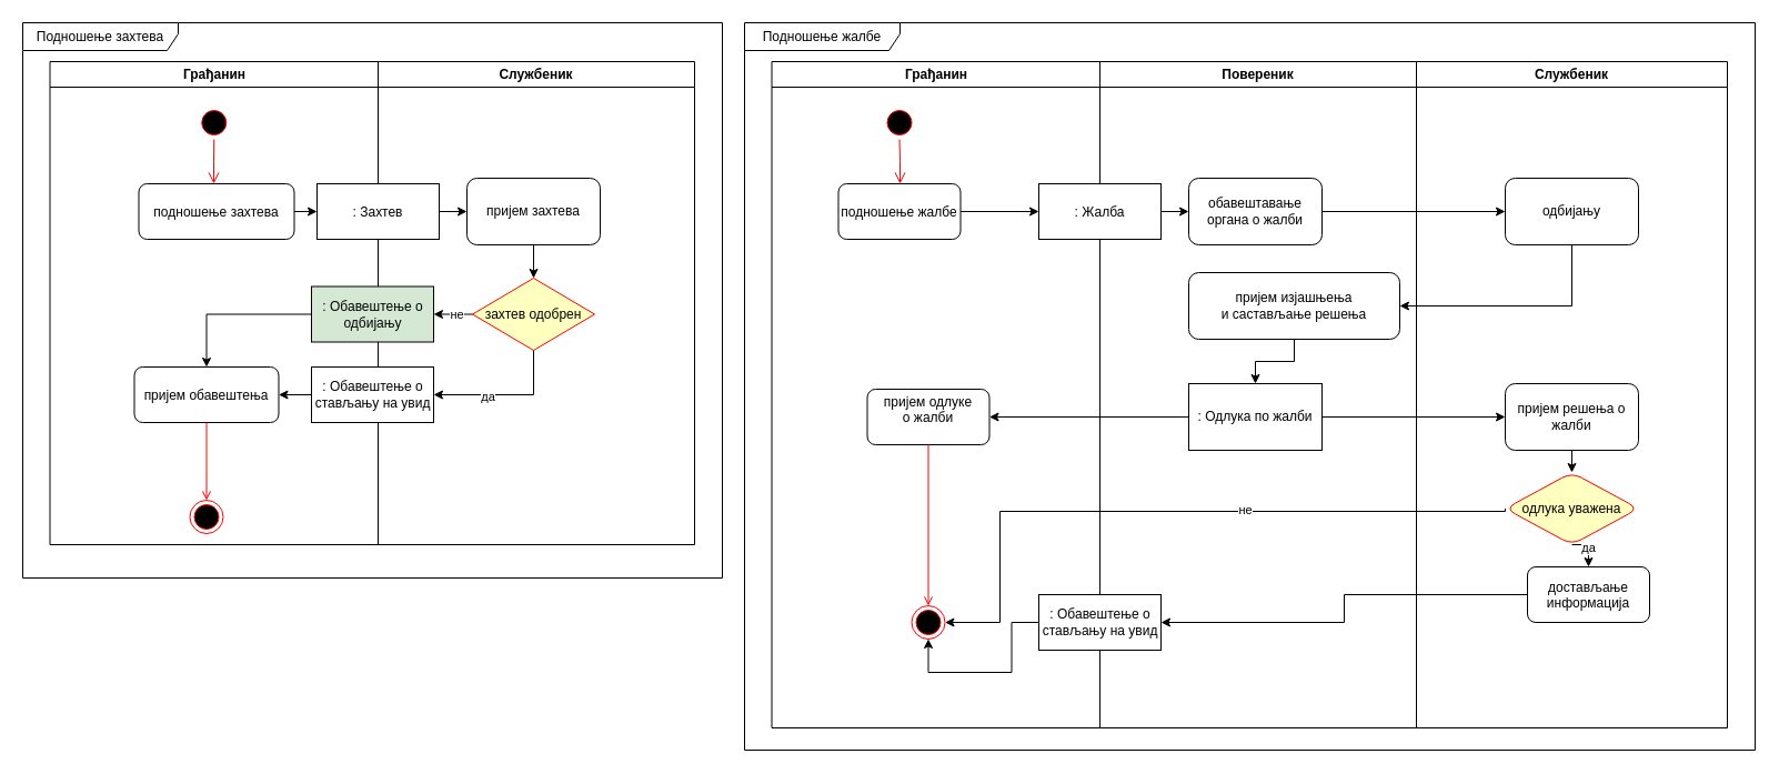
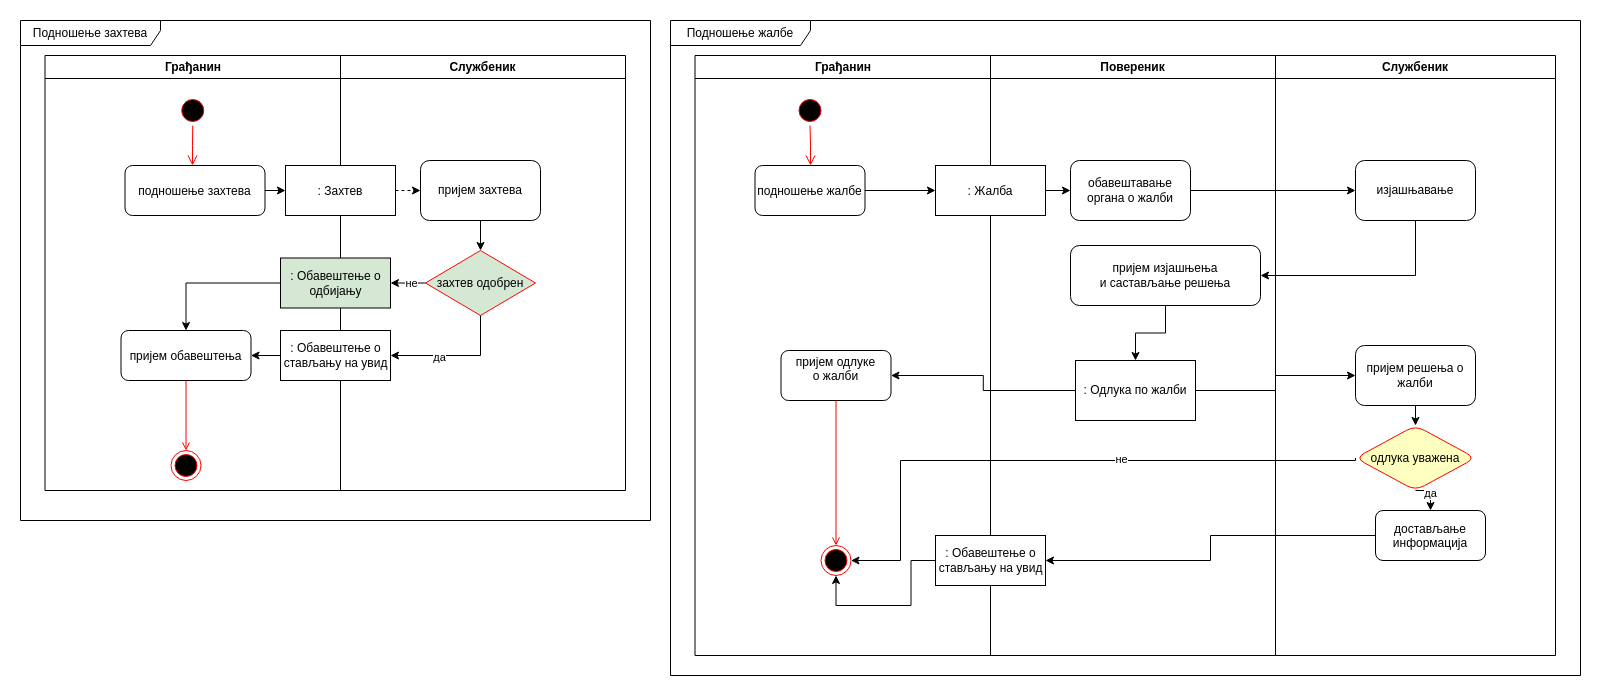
  <mxCell id="0" />
  <mxCell id="1" parent="0" />
  <mxCell id="2" value="Подношење жалбе" style="shape=umlFrame;whiteSpace=wrap;html=1;rounded=0;width=140;height=25;" vertex="1" parent="1"><mxGeometry x="670" y="20" width="910" height="655" as="geometry" /></mxCell>
  <mxCell id="3" value="Службеник" style="swimlane;whiteSpace=wrap" vertex="1" parent="1"><mxGeometry x="1275" y="55" width="280" height="600" as="geometry" /></mxCell>
- <mxCell id="4" value="одбијању" style="rounded=1;whiteSpace=wrap;html=1;" vertex="1" parent="3"><mxGeometry x="80" y="105" width="120" height="60" as="geometry" /></mxCell>
+ <mxCell id="4" value="изјашњавање" style="rounded=1;whiteSpace=wrap;html=1;" vertex="1" parent="3"><mxGeometry x="80" y="105" width="120" height="60" as="geometry" /></mxCell>
  <mxCell id="5" value="достављање&#10;информација" style="rounded=1;" vertex="1" parent="3"><mxGeometry x="100" y="455" width="110" height="50" as="geometry" /></mxCell>
  <mxCell id="6" style="edgeStyle=orthogonalEdgeStyle;rounded=0;orthogonalLoop=1;jettySize=auto;html=1;exitX=0.5;exitY=1;exitDx=0;exitDy=0;entryX=0.5;entryY=0;entryDx=0;entryDy=0;" edge="1" parent="3" source="7" target="9"><mxGeometry relative="1" as="geometry" /></mxCell>
  <mxCell id="7" value="пријем решења о жалби" style="rounded=1;whiteSpace=wrap;html=1;" vertex="1" parent="3"><mxGeometry x="80" y="290" width="120" height="60" as="geometry" /></mxCell>
  <mxCell id="8" value="да" style="edgeStyle=orthogonalEdgeStyle;rounded=0;orthogonalLoop=1;jettySize=auto;html=1;exitX=0.5;exitY=1;exitDx=0;exitDy=0;entryX=0.5;entryY=0;entryDx=0;entryDy=0;" edge="1" parent="3" source="9" target="5"><mxGeometry relative="1" as="geometry" /></mxCell>
  <mxCell id="9" value="одлука уважена" style="rhombus;whiteSpace=wrap;html=1;fillColor=#ffffc0;strokeColor=#ff0000;rounded=1;" vertex="1" parent="3"><mxGeometry x="80" y="370" width="120" height="65" as="geometry" /></mxCell>
  <mxCell id="10" value="пријем одлуке&#10;о жалби&#10;" style="rounded=1;" vertex="1" parent="1"><mxGeometry x="780.5" y="350" width="110" height="50" as="geometry" /></mxCell>
  <mxCell id="11" style="edgeStyle=orthogonalEdgeStyle;rounded=0;orthogonalLoop=1;jettySize=auto;html=1;exitX=1;exitY=0.5;exitDx=0;exitDy=0;entryX=0;entryY=0.5;entryDx=0;entryDy=0;" edge="1" parent="1" source="15" target="4"><mxGeometry relative="1" as="geometry" /></mxCell>
  <mxCell id="12" style="edgeStyle=orthogonalEdgeStyle;rounded=0;orthogonalLoop=1;jettySize=auto;html=1;exitX=0.5;exitY=1;exitDx=0;exitDy=0;entryX=1;entryY=0.5;entryDx=0;entryDy=0;" edge="1" parent="1" source="4" target="17"><mxGeometry relative="1" as="geometry" /></mxCell>
  <mxCell id="13" value="" style="endArrow=open;strokeColor=#FF0000;endFill=1;rounded=0;exitX=0.5;exitY=1;exitDx=0;exitDy=0;" edge="1" parent="1" target="23" source="10"><mxGeometry relative="1" as="geometry"><mxPoint x="830" y="207" as="sourcePoint" /></mxGeometry></mxCell>
  <mxCell id="14" value="Повереник" style="swimlane;whiteSpace=wrap" vertex="1" parent="1"><mxGeometry x="990" y="55" width="285" height="600" as="geometry" /></mxCell>
  <mxCell id="15" value="&lt;div&gt;обавештавање&lt;/div&gt;&lt;div&gt;органа о жалби&lt;br&gt;&lt;/div&gt;" style="rounded=1;whiteSpace=wrap;html=1;" vertex="1" parent="14"><mxGeometry x="80" y="105" width="120" height="60" as="geometry" /></mxCell>
  <mxCell id="16" style="edgeStyle=orthogonalEdgeStyle;rounded=0;orthogonalLoop=1;jettySize=auto;html=1;exitX=0.5;exitY=1;exitDx=0;exitDy=0;entryX=0.5;entryY=0;entryDx=0;entryDy=0;" edge="1" parent="14" source="17" target="18"><mxGeometry relative="1" as="geometry"><mxPoint x="140" y="300" as="targetPoint" /></mxGeometry></mxCell>
  <mxCell id="17" value="&lt;div&gt;пријем изјашњења&lt;/div&gt;&lt;div&gt;и састављање решења&lt;br&gt;&lt;/div&gt;" style="rounded=1;whiteSpace=wrap;html=1;" vertex="1" parent="14"><mxGeometry x="80" y="190" width="190" height="60" as="geometry" /></mxCell>
- <mxCell id="18" value=": Одлука по жалби" style="rounded=0;whiteSpace=wrap;html=1;" vertex="1" parent="14"><mxGeometry x="80" y="290" width="120" height="60" as="geometry" /></mxCell>
+ <mxCell id="18" value=": Одлука по жалби" style="rounded=0;whiteSpace=wrap;html=1;" vertex="1" parent="14"><mxGeometry x="85" y="305" width="120" height="60" as="geometry" /></mxCell>
  <mxCell id="19" value="Грађанин" style="swimlane;whiteSpace=wrap;startSize=23;" vertex="1" parent="1"><mxGeometry x="694.5" y="55" width="295.5" height="600" as="geometry" /></mxCell>
  <mxCell id="20" value="" style="ellipse;shape=startState;fillColor=#000000;strokeColor=#ff0000;" vertex="1" parent="19"><mxGeometry x="100" y="40" width="30" height="30" as="geometry" /></mxCell>
  <mxCell id="21" value="" style="edgeStyle=elbowEdgeStyle;elbow=horizontal;verticalAlign=bottom;endArrow=open;endSize=8;strokeColor=#FF0000;endFill=1;rounded=0" edge="1" parent="19" source="20" target="22"><mxGeometry x="100" y="40" as="geometry"><mxPoint x="115" y="110" as="targetPoint" /></mxGeometry></mxCell>
  <mxCell id="22" value="подношење жалбе" style="rounded=1;" vertex="1" parent="19"><mxGeometry x="60" y="110" width="110" height="50" as="geometry" /></mxCell>
  <mxCell id="23" value="" style="ellipse;shape=endState;fillColor=#000000;strokeColor=#ff0000" vertex="1" parent="19"><mxGeometry x="126" y="490" width="30" height="30" as="geometry" /></mxCell>
  <mxCell id="24" value=": Жалба" style="" vertex="1" parent="19"><mxGeometry x="240.5" y="110" width="110" height="50" as="geometry" /></mxCell>
  <mxCell id="25" style="edgeStyle=orthogonalEdgeStyle;rounded=0;orthogonalLoop=1;jettySize=auto;html=1;exitX=1;exitY=0.5;exitDx=0;exitDy=0;entryX=0;entryY=0.5;entryDx=0;entryDy=0;" edge="1" source="22" target="24" parent="19"><mxGeometry relative="1" as="geometry" /></mxCell>
  <mxCell id="26" style="edgeStyle=orthogonalEdgeStyle;rounded=0;orthogonalLoop=1;jettySize=auto;html=1;exitX=0;exitY=0.5;exitDx=0;exitDy=0;entryX=0.5;entryY=1;entryDx=0;entryDy=0;" edge="1" parent="19" source="27" target="23"><mxGeometry relative="1" as="geometry"><Array as="points"><mxPoint x="216" y="505" /><mxPoint x="216" y="550" /><mxPoint x="141" y="550" /></Array></mxGeometry></mxCell>
  <mxCell id="27" value="&lt;div&gt;: Обавештење о&lt;/div&gt;&lt;div&gt;стављању на увид&lt;/div&gt;" style="html=1;rounded=0;" vertex="1" parent="19"><mxGeometry x="240.5" y="480" width="110" height="50" as="geometry" /></mxCell>
  <mxCell id="28" style="edgeStyle=orthogonalEdgeStyle;rounded=0;orthogonalLoop=1;jettySize=auto;html=1;exitX=1;exitY=0.5;exitDx=0;exitDy=0;entryX=0;entryY=0.5;entryDx=0;entryDy=0;" edge="1" parent="1" source="24" target="15"><mxGeometry relative="1" as="geometry" /></mxCell>
  <mxCell id="29" style="edgeStyle=orthogonalEdgeStyle;rounded=0;orthogonalLoop=1;jettySize=auto;html=1;exitX=0;exitY=0.5;exitDx=0;exitDy=0;entryX=1;entryY=0.5;entryDx=0;entryDy=0;" edge="1" parent="1" source="18" target="10"><mxGeometry relative="1" as="geometry" /></mxCell>
  <mxCell id="30" style="edgeStyle=orthogonalEdgeStyle;rounded=0;orthogonalLoop=1;jettySize=auto;html=1;exitX=1;exitY=0.5;exitDx=0;exitDy=0;entryX=0;entryY=0.5;entryDx=0;entryDy=0;" edge="1" parent="1" source="18" target="7"><mxGeometry relative="1" as="geometry" /></mxCell>
  <mxCell id="31" style="edgeStyle=orthogonalEdgeStyle;rounded=0;orthogonalLoop=1;jettySize=auto;html=1;exitX=0;exitY=0.5;exitDx=0;exitDy=0;entryX=1;entryY=0.5;entryDx=0;entryDy=0;" edge="1" parent="1" source="9" target="23"><mxGeometry relative="1" as="geometry"><Array as="points"><mxPoint x="1355" y="460" /><mxPoint x="900" y="460" /><mxPoint x="900" y="560" /></Array></mxGeometry></mxCell>
  <mxCell id="32" value="не" style="edgeLabel;html=1;align=center;verticalAlign=middle;resizable=0;points=[];" vertex="1" connectable="0" parent="31"><mxGeometry x="-0.219" y="-2" relative="1" as="geometry"><mxPoint as="offset" /></mxGeometry></mxCell>
  <mxCell id="33" style="edgeStyle=orthogonalEdgeStyle;rounded=0;orthogonalLoop=1;jettySize=auto;html=1;exitX=0;exitY=0.5;exitDx=0;exitDy=0;entryX=1;entryY=0.5;entryDx=0;entryDy=0;" edge="1" parent="1" source="5" target="27"><mxGeometry relative="1" as="geometry" /></mxCell>
  <mxCell id="34" value="Подношење захтева" style="shape=umlFrame;whiteSpace=wrap;html=1;rounded=0;width=140;height=25;" vertex="1" parent="1"><mxGeometry x="20" y="20" width="630" height="500" as="geometry" /></mxCell>
  <mxCell id="35" value="пријем обавештења" style="rounded=1;" vertex="1" parent="1"><mxGeometry x="120.5" y="330" width="130" height="50" as="geometry" /></mxCell>
  <mxCell id="36" value="" style="endArrow=open;strokeColor=#FF0000;endFill=1;rounded=0;exitX=0.5;exitY=1;exitDx=0;exitDy=0;" edge="1" source="35" target="45" parent="1"><mxGeometry relative="1" as="geometry"><mxPoint x="180" y="207" as="sourcePoint" /></mxGeometry></mxCell>
  <mxCell id="37" value="Службеник" style="swimlane;whiteSpace=wrap" vertex="1" parent="1"><mxGeometry x="340" y="55" width="285" height="435" as="geometry" /></mxCell>
  <mxCell id="38" style="edgeStyle=orthogonalEdgeStyle;rounded=0;orthogonalLoop=1;jettySize=auto;html=1;exitX=0.5;exitY=1;exitDx=0;exitDy=0;entryX=0.5;entryY=0;entryDx=0;entryDy=0;" edge="1" parent="37" source="39" target="40"><mxGeometry relative="1" as="geometry" /></mxCell>
  <mxCell id="39" value="пријем захтева" style="rounded=1;whiteSpace=wrap;html=1;" vertex="1" parent="37"><mxGeometry x="80" y="105" width="120" height="60" as="geometry" /></mxCell>
- <mxCell id="40" value="захтев одобрен" style="rhombus;whiteSpace=wrap;html=1;fillColor=#ffffc0;strokeColor=#ff0000;rounded=0;" vertex="1" parent="37"><mxGeometry x="85" y="195" width="110" height="65" as="geometry" /></mxCell>
+ <mxCell id="40" value="захтев одобрен" style="rhombus;whiteSpace=wrap;html=1;fillColor=#d5e8d4;strokeColor=#ff0000;rounded=0;" vertex="1" parent="37"><mxGeometry x="85" y="195" width="110" height="65" as="geometry" /></mxCell>
  <mxCell id="41" value="Грађанин" style="swimlane;whiteSpace=wrap;startSize=23;" vertex="1" parent="1"><mxGeometry x="44.5" y="55" width="295.5" height="435" as="geometry" /></mxCell>
  <mxCell id="42" value="" style="ellipse;shape=startState;fillColor=#000000;strokeColor=#ff0000;" vertex="1" parent="41"><mxGeometry x="132.75" y="40" width="30" height="30" as="geometry" /></mxCell>
  <mxCell id="43" value="" style="edgeStyle=elbowEdgeStyle;elbow=horizontal;verticalAlign=bottom;endArrow=open;endSize=8;strokeColor=#FF0000;endFill=1;rounded=0" edge="1" parent="41" source="42" target="44"><mxGeometry x="100" y="40" as="geometry"><mxPoint x="115" y="110" as="targetPoint" /></mxGeometry></mxCell>
  <mxCell id="44" value="подношење захтева" style="rounded=1;" vertex="1" parent="41"><mxGeometry x="80" y="110" width="140" height="50" as="geometry" /></mxCell>
  <mxCell id="45" value="" style="ellipse;shape=endState;fillColor=#000000;strokeColor=#ff0000" vertex="1" parent="41"><mxGeometry x="126" y="395" width="30" height="30" as="geometry" /></mxCell>
  <mxCell id="46" value=": Захтев" style="" vertex="1" parent="41"><mxGeometry x="240.5" y="110" width="110" height="50" as="geometry" /></mxCell>
  <mxCell id="47" style="edgeStyle=orthogonalEdgeStyle;rounded=0;orthogonalLoop=1;jettySize=auto;html=1;exitX=1;exitY=0.5;exitDx=0;exitDy=0;entryX=0;entryY=0.5;entryDx=0;entryDy=0;" edge="1" parent="41" source="44" target="46"><mxGeometry relative="1" as="geometry" /></mxCell>
- <mxCell id="48" style="edgeStyle=orthogonalEdgeStyle;rounded=0;orthogonalLoop=1;jettySize=auto;html=1;exitX=1;exitY=0.5;exitDx=0;exitDy=0;entryX=0;entryY=0.5;entryDx=0;entryDy=0;" edge="1" source="46" target="39" parent="1"><mxGeometry relative="1" as="geometry" /></mxCell>
+ <mxCell id="48" style="edgeStyle=orthogonalEdgeStyle;rounded=0;orthogonalLoop=1;jettySize=auto;html=1;exitX=1;exitY=0.5;exitDx=0;exitDy=0;entryX=0;entryY=0.5;entryDx=0;entryDy=0;dashed=1;" edge="1" source="46" target="39" parent="1"><mxGeometry relative="1" as="geometry" /></mxCell>
  <mxCell id="49" style="edgeStyle=orthogonalEdgeStyle;rounded=0;orthogonalLoop=1;jettySize=auto;html=1;exitX=0;exitY=0.5;exitDx=0;exitDy=0;entryX=1;entryY=0.5;entryDx=0;entryDy=0;" edge="1" parent="1" source="40" target="56"><mxGeometry relative="1" as="geometry" /></mxCell>
  <mxCell id="50" value="не" style="edgeLabel;html=1;align=center;verticalAlign=middle;resizable=0;points=[];" vertex="1" connectable="0" parent="49"><mxGeometry x="0.016" y="1" relative="1" as="geometry"><mxPoint x="3" y="-1" as="offset" /></mxGeometry></mxCell>
  <mxCell id="51" style="edgeStyle=orthogonalEdgeStyle;rounded=0;orthogonalLoop=1;jettySize=auto;html=1;exitX=0;exitY=0.5;exitDx=0;exitDy=0;entryX=1;entryY=0.5;entryDx=0;entryDy=0;" edge="1" parent="1" source="52" target="35"><mxGeometry relative="1" as="geometry" /></mxCell>
  <mxCell id="52" value="&lt;div&gt;: Обавештење о&lt;/div&gt;&lt;div&gt;стављању на увид&lt;/div&gt;" style="html=1;rounded=0;" vertex="1" parent="1"><mxGeometry x="280" y="330" width="110" height="50" as="geometry" /></mxCell>
  <mxCell id="53" style="edgeStyle=orthogonalEdgeStyle;rounded=0;orthogonalLoop=1;jettySize=auto;html=1;exitX=0.5;exitY=1;exitDx=0;exitDy=0;entryX=1;entryY=0.5;entryDx=0;entryDy=0;" edge="1" parent="1" source="40" target="52"><mxGeometry relative="1" as="geometry" /></mxCell>
  <mxCell id="54" value="да" style="edgeLabel;html=1;align=center;verticalAlign=middle;resizable=0;points=[];" vertex="1" connectable="0" parent="53"><mxGeometry x="0.029" y="-15" relative="1" as="geometry"><mxPoint x="-15" y="16" as="offset" /></mxGeometry></mxCell>
  <mxCell id="55" style="edgeStyle=orthogonalEdgeStyle;rounded=0;orthogonalLoop=1;jettySize=auto;html=1;exitX=0;exitY=0.5;exitDx=0;exitDy=0;entryX=0.5;entryY=0;entryDx=0;entryDy=0;" edge="1" parent="1" source="56" target="35"><mxGeometry relative="1" as="geometry" /></mxCell>
  <mxCell id="56" value="&lt;div&gt;: Обавештење о&lt;/div&gt;&lt;div&gt;одбијању&lt;/div&gt;" style="html=1;rounded=0;fillColor=#d5e8d4;" vertex="1" parent="1"><mxGeometry x="280" y="257.5" width="110" height="50" as="geometry" /></mxCell>
